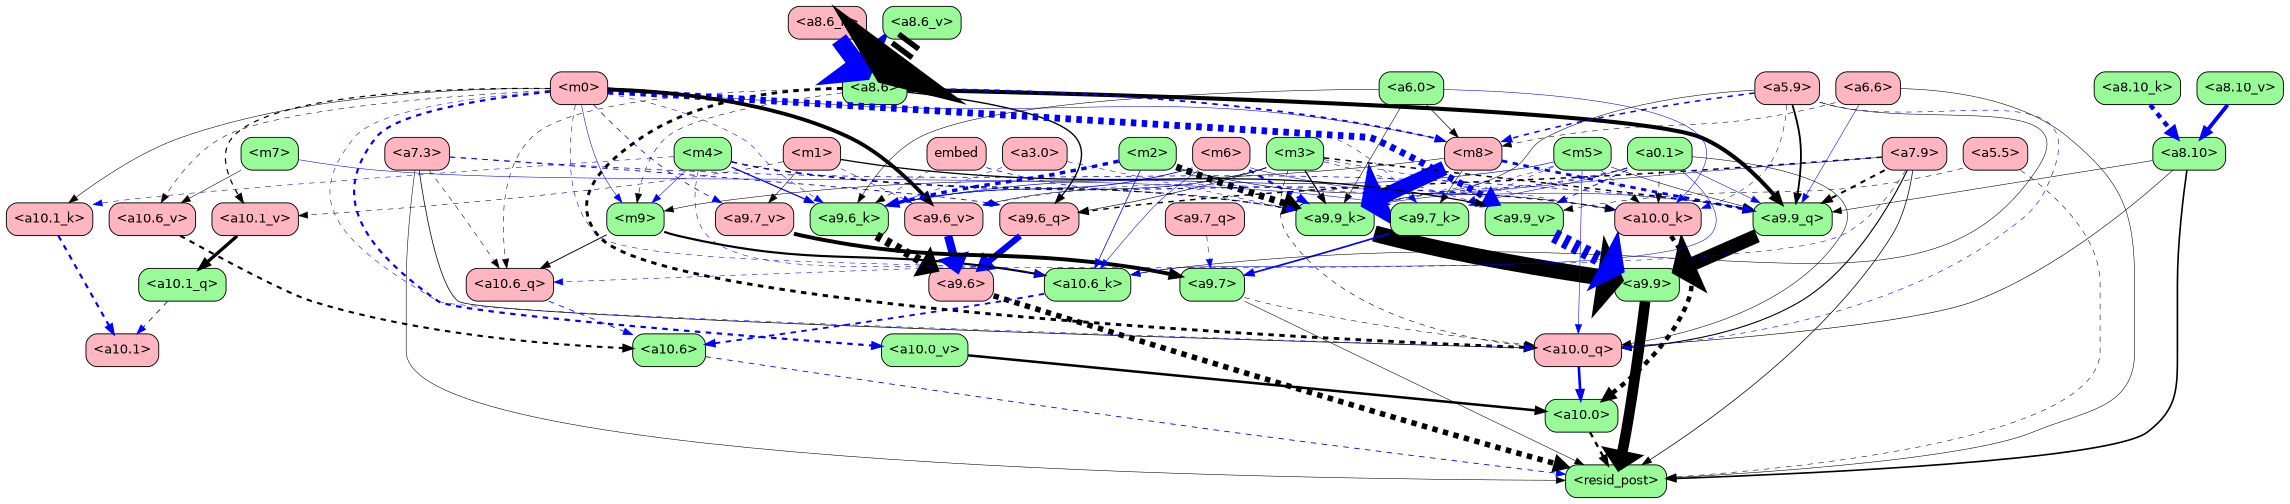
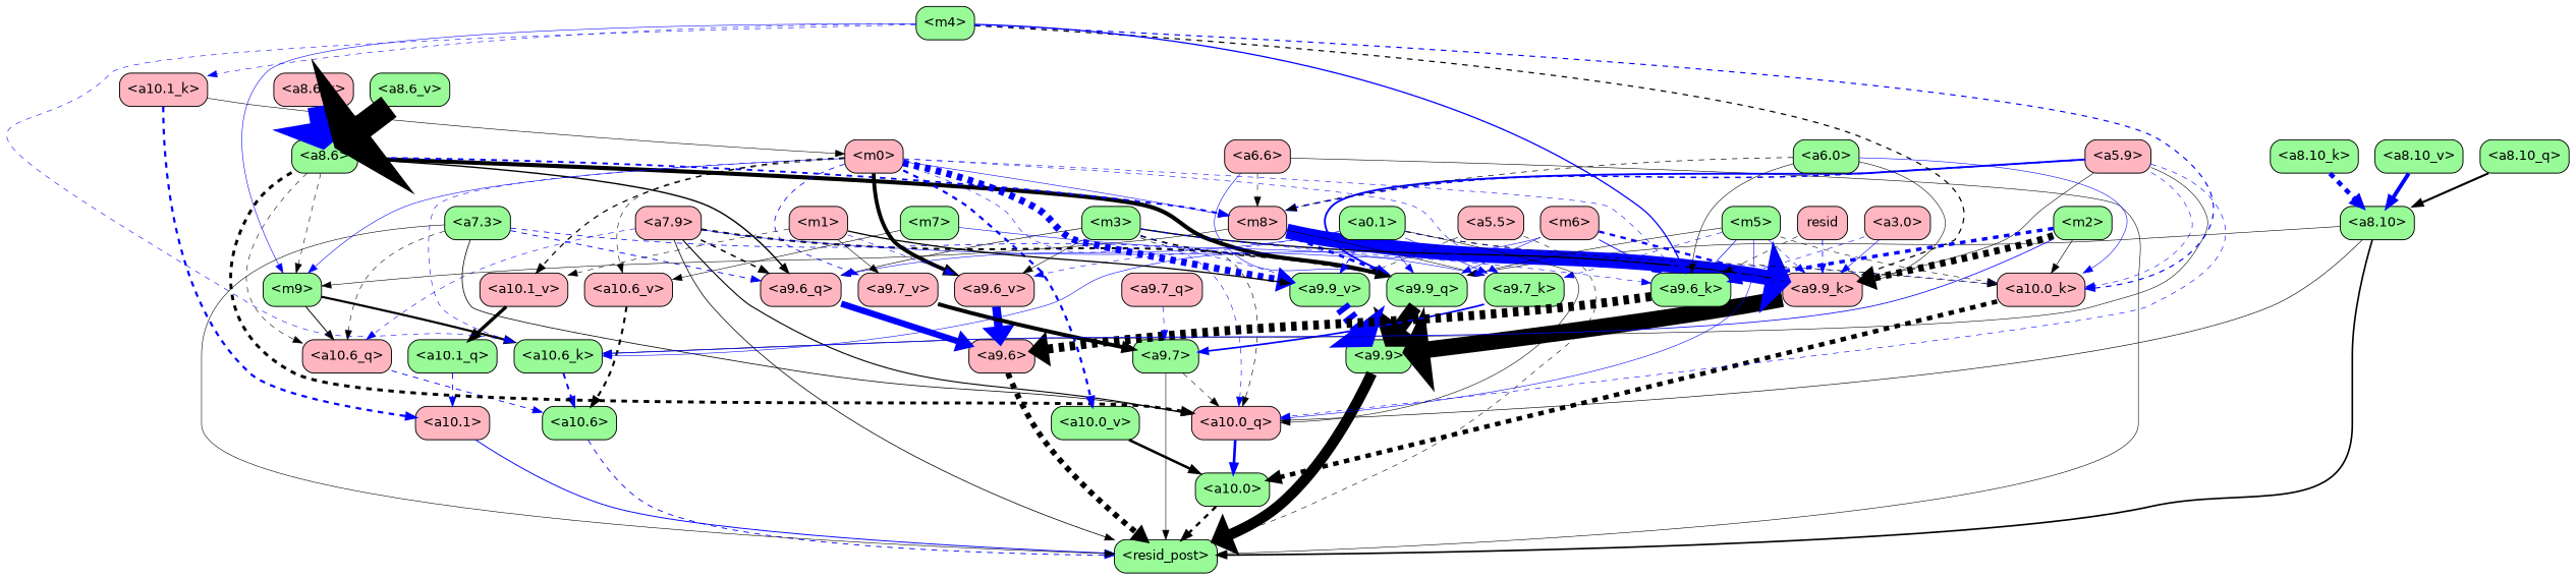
  strict digraph {
    splines=true
    node [color=black fillcolor=palegreen fontname=Helvetica shape=box style="filled, rounded"]
    edge [color=blue penwidth=0.6 style=dashed]
    "<a10.6>"
    "<resid_post>"
    "<a10.1>" [fillcolor=lightpink]
    "<a10.0>"
    "<a9.9>"
    "<a9.7>"
    "<a10.0_q>" [fillcolor=lightpink]
    "<a9.6>" [fillcolor=lightpink]
    "<a8.10>"
    "<a9.9_q>"
    "<a7.9>" [fillcolor=lightpink]
    "<a10.6_q>" [fillcolor=lightpink]
    "<a9.6_q>" [fillcolor=lightpink]
-   "<a9.9_k>"
-   "<a7.3>" [fillcolor=lightpink]
+   "<a9.9_k>" [fillcolor=lightpink]
+   "<a7.3>"
    "<a6.6>" [fillcolor=lightpink]
    "<m8>" [fillcolor=lightpink]
    "<m9>"
    "<a9.7_k>"
    "<a10.6_k>"
    "<a5.5>" [fillcolor=lightpink]
    "<a9.9_v>"
    "<a10.1_q>"
    "<a10.1_k>" [fillcolor=lightpink]
    "<a10.0_k>" [fillcolor=lightpink]
    "<a10.6_v>" [fillcolor=lightpink]
    "<a10.1_v>" [fillcolor=lightpink]
    "<a10.0_v>"
    "<a8.6>"
    "<m5>"
    "<a9.6_k>"
    "<a5.9>" [fillcolor=lightpink]
    "<m3>"
    "<a9.6_v>" [fillcolor=lightpink]
    "<m0>" [fillcolor=lightpink]
    "<a9.7_v>" [fillcolor=lightpink]
    "<a0.1>"
    "<m6>" [fillcolor=lightpink]
    "<m4>"
    "<m2>"
    "<a6.0>"
    "<m7>"
    "<m1>" [fillcolor=lightpink]
    "<a9.7_q>" [fillcolor=lightpink]
    "<a3.0>" [fillcolor=lightpink]
-   embed [fillcolor=lightpink]
+   embed [fillcolor=lightpink label=resid]
+   "<a8.10_q>"
    "<a8.10_k>"
    "<a8.6_k>" [fillcolor=lightpink]
    "<a8.10_v>"
    "<a8.6_v>"
    "<a10.6>" -> "<resid_post>" [penwidth=0.9498605728149414]
+   "<a10.1>" -> "<resid_post>" [penwidth=1.0084514617919922 style=solid]
    "<a10.0>" -> "<resid_post>" [color=black penwidth=2.5814952850341797]
    "<a9.9>" -> "<resid_post>" [color=black penwidth=11.610888481140137 style=solid]
    "<a9.7>" -> "<resid_post>" [color=black style=solid]
    "<a9.7>" -> "<a10.0_q>" [color=black]
    "<a10.0_q>" -> "<a10.0>" [penwidth=2.905670166015625 style=solid]
    "<a9.6>" -> "<resid_post>" [color=black penwidth=6.121421813964844]
    "<a8.10>" -> "<resid_post>" [color=black penwidth=1.7841739654541016 style=solid]
    "<a8.10>" -> "<a10.0_q>" [color=black penwidth=0.6612663269042969 style=solid]
    "<a8.10>" -> "<a9.9_q>" [color=black style=solid]
    "<a9.9_q>" -> "<a9.9>" [color=black penwidth=15.310546875 style=solid]
    "<a7.9>" -> "<resid_post>" [color=black penwidth=0.8109169006347656 style=solid]
    "<a7.9>" -> "<a10.0_q>" [color=black penwidth=1.19378662109375 style=solid]
    "<a7.9>" -> "<a9.9_q>" [color=black penwidth=2.1764984130859375]
    "<a7.9>" -> "<a10.6_q>"
    "<a7.9>" -> "<a9.6_q>" [color=black penwidth=1.6184196472167969]
    "<a7.9>" -> "<a9.9_k>" [style=solid]
    "<a10.6_q>" -> "<a10.6>" [penwidth=0.9244728088378906]
    "<a9.6_q>" -> "<a9.6>" [penwidth=6.823722839355469 style=solid]
    "<a9.9_k>" -> "<a9.9>" [color=black penwidth=17.953022003173828 style=solid]
    "<a7.3>" -> "<resid_post>" [color=black style=solid]
    "<a7.3>" -> "<a10.0_q>" [color=black penwidth=0.8208656311035156 style=solid]
    "<a7.3>" -> "<a9.9_q>" [penwidth=0.8119163513183594]
    "<a7.3>" -> "<a10.6_q>" [color=black]
    "<a7.3>" -> "<a9.6_q>" [penwidth=0.9649925231933594]
    "<a6.6>" -> "<resid_post>" [color=black style=solid]
    "<a6.6>" -> "<a9.9_q>" [style=solid]
    "<a6.6>" -> "<m8>" [color=black]
    "<m8>" -> "<a9.9_q>" [penwidth=3.073810577392578]
    "<m8>" -> "<a9.9_k>" [penwidth=16.255420684814453 style=solid]
    "<m8>" -> "<m9>" [color=black style=solid]
    "<m8>" -> "<a9.7_k>" [color=black style=solid]
    "<m9>" -> "<a10.6_q>" [color=black penwidth=1.0384025573730469 style=solid]
    "<m9>" -> "<a10.6_k>" [color=black penwidth=2.371124267578125 style=solid]
    "<a9.7_k>" -> "<a9.7>" [penwidth=1.85101318359375 style=solid]
    "<a10.6_k>" -> "<a10.6>" [penwidth=2.0319366455078125]
    "<a5.5>" -> "<resid_post>" [color=black]
    "<a5.5>" -> "<a9.9_v>" [color=black]
    "<a9.9_v>" -> "<a9.9>" [penwidth=15.728643417358398]
    "<a10.1_q>" -> "<a10.1>" [penwidth=0.9268798828125]
    "<a10.1_k>" -> "<a10.1>" [penwidth=2.4037628173828125]
    "<a10.0_k>" -> "<a10.0>" [color=black penwidth=4.9319305419921875]
    "<a10.6_v>" -> "<a10.6>" [color=black penwidth=2.290935516357422]
    "<a10.1_v>" -> "<a10.1_q>" [color=black penwidth=3.6398468017578125 style=solid]
    "<a10.0_v>" -> "<a10.0>" [color=black penwidth=2.7666168212890625 style=solid]
    "<a8.6>" -> "<a10.0_q>" [color=black penwidth=3.1841888427734375]
    "<a8.6>" -> "<a9.9_q>" [color=black penwidth=4.482503890991211 style=solid]
    "<a8.6>" -> "<a10.6_q>" [color=black]
    "<a8.6>" -> "<a9.6_q>" [color=black penwidth=1.515838623046875 style=solid]
    "<a8.6>" -> "<m8>" [penwidth=1.972564697265625]
    "<a8.6>" -> "<m9>" [color=black]
    "<m5>" -> "<a10.0_q>" [style=solid]
    "<m5>" -> "<a9.9_q>" [color=black style=solid]
    "<m5>" -> "<a9.9_k>"
    "<m5>" -> "<a9.7_k>"
    "<m5>" -> "<a10.0_k>" [color=black]
    "<m5>" -> "<a9.6_k>" [penwidth=0.7197036743164062 style=solid]
    "<a9.6_k>" -> "<a9.6>" [color=black penwidth=9.787818908691406]
    "<a5.9>" -> "<a10.0_q>" [penwidth=0.6463394165039062]
-   "<a5.9>" -> "<a9.9_q>" [color=black penwidth=2.019031524658203 style=solid]
+   "<a5.9>" -> "<a9.9_q>" [penwidth=2.019031524658203 style=solid]
    "<a5.9>" -> "<a9.9_k>" [color=black style=solid]
    "<a5.9>" -> "<m8>" [penwidth=1.6550712585449219]
    "<a5.9>" -> "<a10.6_k>" [color=black style=solid]
    "<a5.9>" -> "<a10.0_k>"
    "<m3>" -> "<a10.0_q>" [color=black penwidth=0.6597442626953125]
    "<m3>" -> "<a9.9_q>" [color=black penwidth=1.6276321411132812]
    "<m3>" -> "<a9.6_q>" [color=black penwidth=0.6724472045898438 style=solid]
    "<m3>" -> "<a9.9_k>" [color=black penwidth=1.4574642181396484 style=solid]
    "<m3>" -> "<a9.9_v>" [penwidth=0.6589469909667969]
    "<m3>" -> "<a10.0_k>" [penwidth=0.6506614685058594]
    "<m3>" -> "<a9.6_k>"
    "<m3>" -> "<a9.6_v>" [color=black style=solid]
    "<a9.6_v>" -> "<a9.6>" [penwidth=9.212547302246094 style=solid]
    "<m0>" -> "<a10.0_q>"
    "<m0>" -> "<m8>" [style=solid]
    "<m0>" -> "<m9>" [style=solid]
    "<m0>" -> "<a9.7_k>"
    "<m0>" -> "<a10.6_k>"
    "<m0>" -> "<a9.9_v>" [penwidth=7.537467956542969]
-   "<m0>" -> "<a10.1_k>" [color=black style=solid]
+   "<a10.1_k>" -> "<m0>" [color=black style=solid]
    "<m0>" -> "<a10.6_v>" [color=black]
    "<m0>" -> "<a10.1_v>" [color=black penwidth=1.3360328674316406]
    "<m0>" -> "<a10.0_v>" [penwidth=2.4083595275878906]
    "<m0>" -> "<a9.6_k>"
    "<m0>" -> "<a9.6_v>" [color=black penwidth=4.1688385009765625 style=solid]
    "<m0>" -> "<a9.7_v>" [penwidth=0.8575286865234375]
    "<a9.7_v>" -> "<a9.7>" [color=black penwidth=4.305488586425781 style=solid]
    "<a0.1>" -> "<a10.0_q>" [color=black style=solid]
    "<a0.1>" -> "<a9.9_q>" [style=solid]
-   "<a0.1>" -> "<a10.6_k>" [style=solid]
+   "<a0.1>" -> "<a9.6_q>" [style=solid]
    "<a0.1>" -> "<a9.9_k>" [penwidth=0.81341552734375]
    "<a0.1>" -> "<a9.7_k>" [style=solid]
    "<a0.1>" -> "<a9.9_v>" [penwidth=1.062591552734375]
    "<a0.1>" -> "<a10.0_k>" [color=black penwidth=0.6768684387207031]
    "<a0.1>" -> "<a9.6_v>"
    "<m6>" -> "<a9.9_q>" [style=solid]
    "<m6>" -> "<a9.9_k>" [penwidth=2.533975601196289]
    "<m6>" -> "<a10.6_k>" [style=solid]
    "<m6>" -> "<a9.6_k>" [penwidth=0.9471282958984375 style=solid]
    "<m4>" -> "<a9.9_k>" [color=black penwidth=1.3186264038085938]
    "<m4>" -> "<m9>" [style=solid]
    "<m4>" -> "<a10.6_k>"
    "<m4>" -> "<a10.1_k>"
    "<m4>" -> "<a10.0_k>" [penwidth=1.230804443359375]
    "<m4>" -> "<a9.6_k>" [penwidth=1.3722038269042969 style=solid]
    "<m2>" -> "<a9.9_k>" [color=black penwidth=7.476325988769531]
    "<m2>" -> "<a10.6_k>" [penwidth=0.8380241394042969 style=solid]
    "<m2>" -> "<a10.0_k>" [color=black penwidth=0.6622200012207031 style=solid]
    "<m2>" -> "<a9.6_k>" [penwidth=3.761505126953125]
    "<a6.0>" -> "<a9.9_k>" [color=black style=solid]
-   "<a6.0>" -> "<m8>" [color=black penwidth=0.7418403625488281 style=solid]
+   "<a6.0>" -> "<m8>" [color=black penwidth=0.7418403625488281]
    "<a6.0>" -> "<a10.0_k>" [style=solid]
    "<a6.0>" -> "<a9.6_k>" [color=black style=solid]
    "<m7>" -> "<a9.7_k>" [style=solid]
    "<m7>" -> "<a10.6_v>" [color=black style=solid]
    "<m1>" -> "<a9.9_v>" [color=black penwidth=1.4082679748535156 style=solid]
    "<m1>" -> "<a10.1_v>" [color=black]
    "<m1>" -> "<a9.6_v>"
    "<m1>" -> "<a9.7_v>" [color=black style=solid]
    "<a9.7_q>" -> "<a9.7>"
-   "<a3.0>" -> "<a9.9_k>"
+   "<a3.0>" -> "<a9.9_k>" [style=solid]
    "<a3.0>" -> "<a9.6_k>"
    embed -> "<a9.9_k>" [penwidth=0.8602714538574219]
    embed -> "<a9.6_k>" [color=black]
+   "<a8.10_q>" -> "<a8.10>" [color=black penwidth=2.2933731079101562 style=solid]
    "<a8.10_k>" -> "<a8.10>" [penwidth=5.009056091308594]
    "<a8.6_k>" -> "<a8.6>" [penwidth=19.114789962768555 style=solid]
    "<a8.10_v>" -> "<a8.10>" [penwidth=4.248416900634766 style=solid]
-   "<a8.6_v>" -> "<a8.6>" [color=black penwidth=27.461654663085938]
+   "<a8.6_v>" -> "<a8.6>" [color=black penwidth=27.461654663085938 style=solid]
  }
